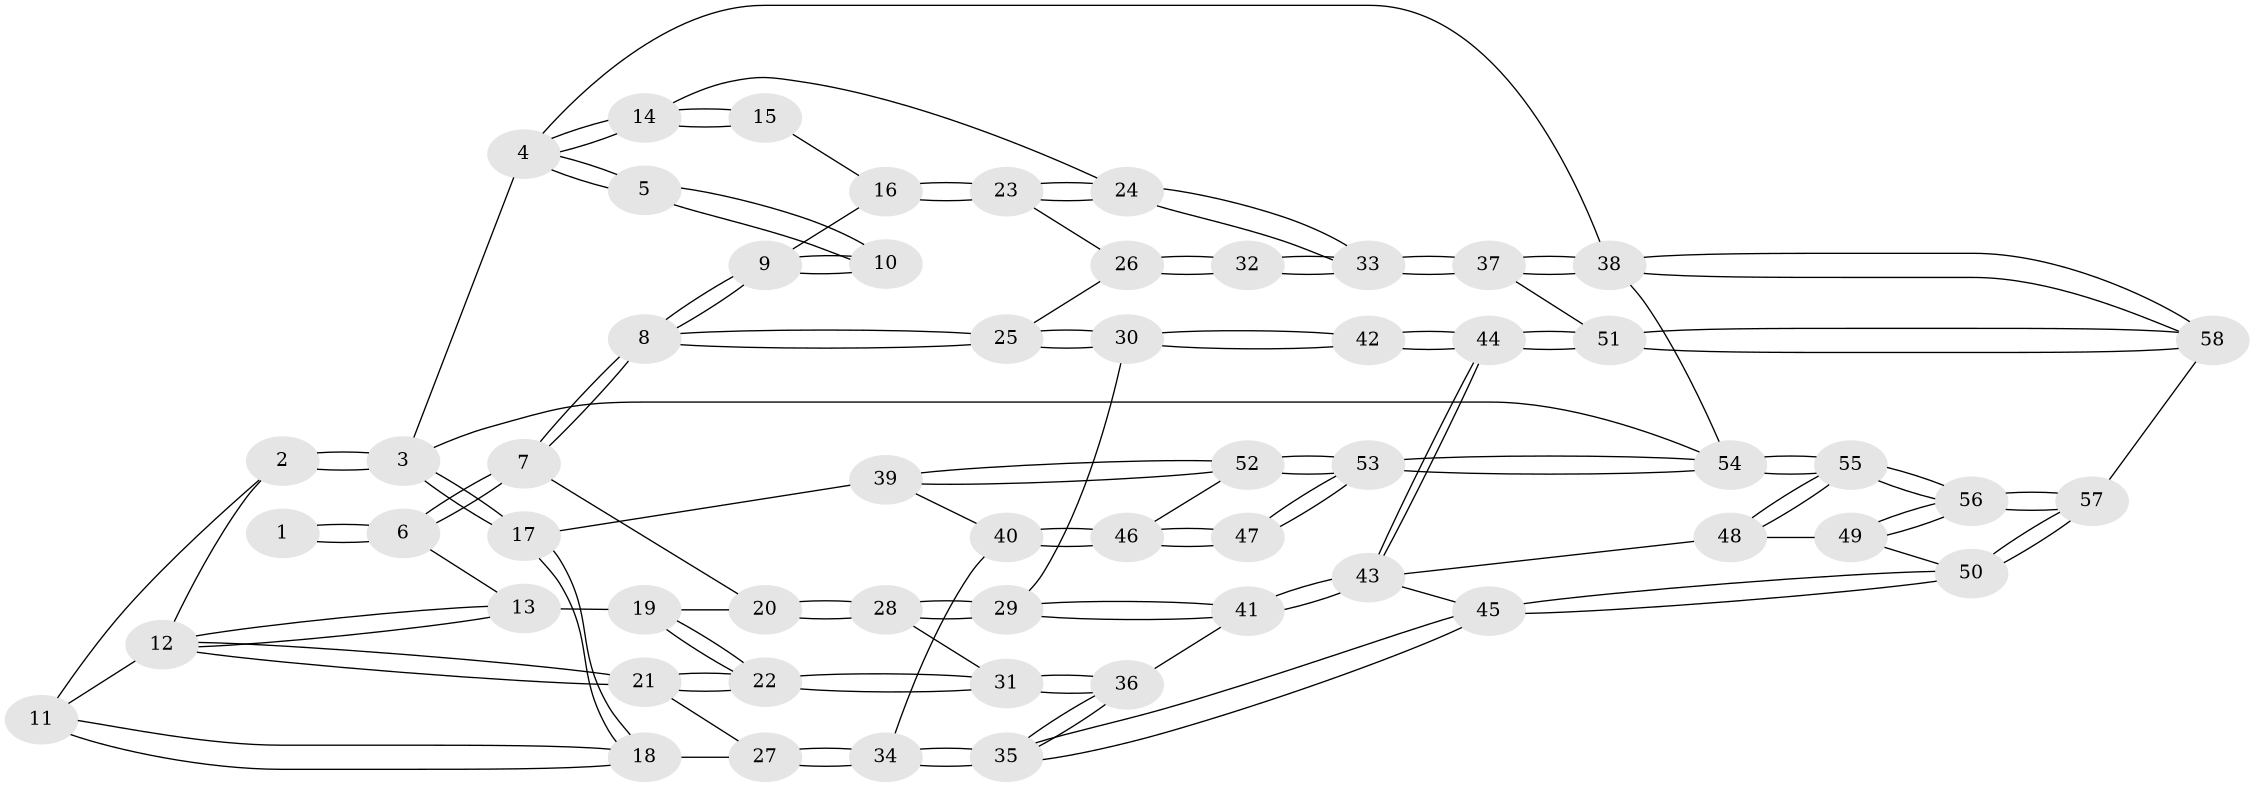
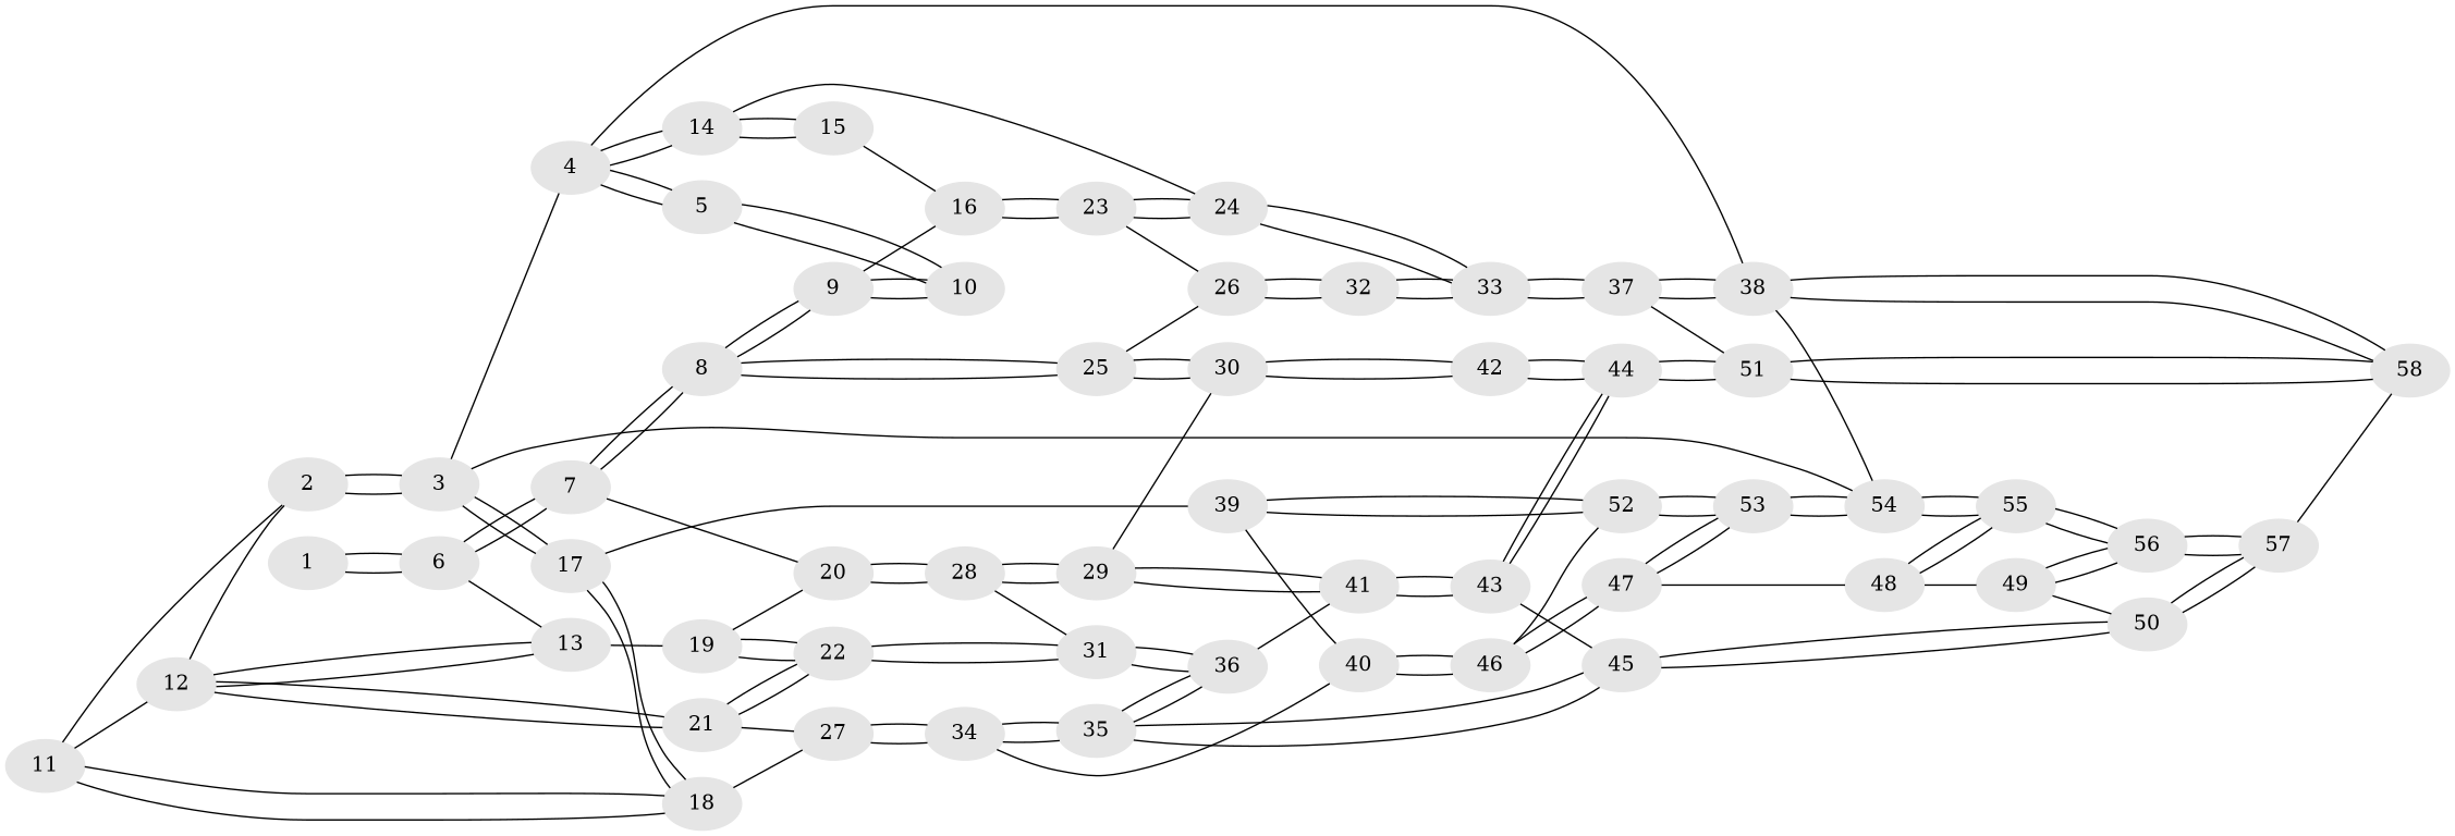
  graph {
    rankdir=LR
    node [color=gray90 style=filled]
    1
    6
    2
    3
    11
    7
    13
    4
    17
    54
    12
    18
    5
    14
    38
    39
    55
    10
    15
    24
    58
    8
    20
    19
    9
    25
    28
    16
    26
    30
    23
    21
    27
    22
    33
    40
    52
    34
    31
    29
    36
    32
    37
    42
    35
    41
    43
    44
    51
    45
    46
    50
    53
    47
    57
    48
    49
    56
    1 -- 6
    1 -- 6
    6 -- 7
    6 -- 7
    6 -- 13
    2 -- 3
    2 -- 3
    2 -- 11
    3 -- 4
    3 -- 17
    3 -- 17
    3 -- 54
    11 -- 12
    11 -- 18
    11 -- 18
    7 -- 8
    7 -- 8
    7 -- 20
    13 -- 19
    4 -- 5
    4 -- 5
    4 -- 14
    4 -- 14
    4 -- 38
    17 -- 18
    17 -- 18
    17 -- 39
    54 -- 55
    54 -- 55
    12 -- 2
    12 -- 13
    12 -- 13
    12 -- 21
    12 -- 21
    18 -- 27
    5 -- 10
    5 -- 10
    14 -- 15
    14 -- 15
    14 -- 24
    38 -- 54
    38 -- 58
    38 -- 58
    39 -- 40
    39 -- 52
    39 -- 52
    55 -- 56
    55 -- 56
    15 -- 16
    24 -- 33
    24 -- 33
    8 -- 9
    8 -- 9
    8 -- 25
    8 -- 25
    20 -- 28
    20 -- 28
    19 -- 20
    19 -- 22
    19 -- 22
    9 -- 10
    9 -- 10
    9 -- 16
    25 -- 26
    25 -- 30
    25 -- 30
    28 -- 31
    28 -- 29
    28 -- 29
    16 -- 23
    16 -- 23
    26 -- 32
    26 -- 32
    30 -- 42
    30 -- 42
    23 -- 24
    23 -- 24
    23 -- 26
    21 -- 27
    21 -- 22
    21 -- 22
    27 -- 34
    27 -- 34
    22 -- 31
    22 -- 31
    33 -- 37
    33 -- 37
    40 -- 46
    40 -- 46
    52 -- 53
    52 -- 53
    34 -- 40
    34 -- 35
    34 -- 35
    31 -- 36
    31 -- 36
    29 -- 30
    29 -- 41
    29 -- 41
    36 -- 41
    32 -- 33
    32 -- 33
    37 -- 38
    37 -- 38
    37 -- 51
    42 -- 44
    42 -- 44
    35 -- 36
    35 -- 36
    35 -- 45
    35 -- 45
    41 -- 43
    41 -- 43
    43 -- 44
    43 -- 44
    43 -- 45
    44 -- 51
    44 -- 51
    51 -- 58
    51 -- 58
    45 -- 50
    45 -- 50
    46 -- 52
    46 -- 47
    46 -- 47
    50 -- 57
    50 -- 57
    53 -- 54
    53 -- 54
    47 -- 53
    47 -- 53
-   43 -- 48
+   47 -- 48
    57 -- 58
    48 -- 55
    48 -- 55
    48 -- 49
    49 -- 50
    49 -- 56
    49 -- 56
    56 -- 57
    56 -- 57
  }
